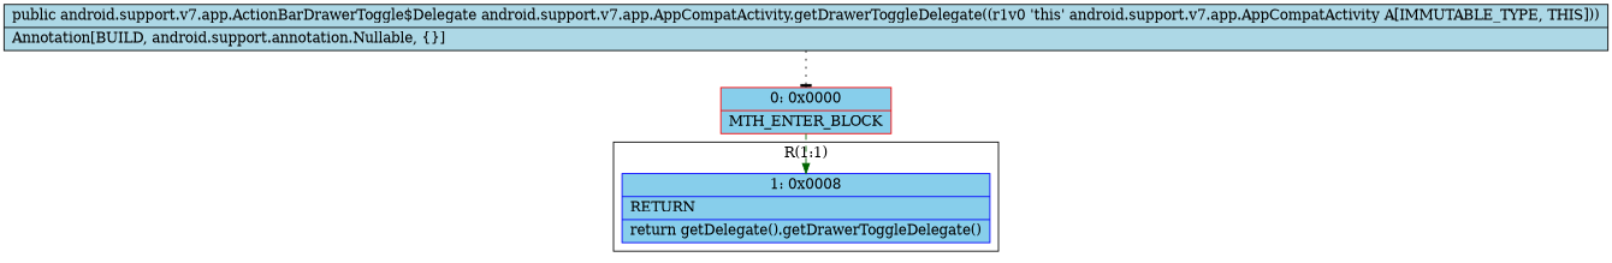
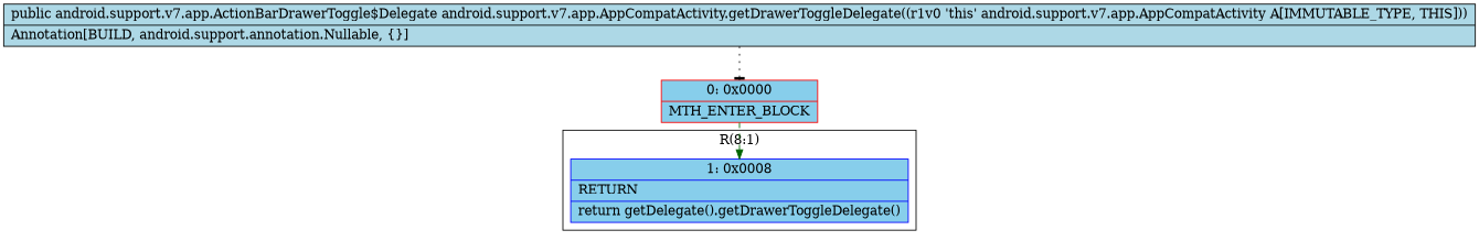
  digraph {
    node [shape=record style=filled fillcolor=skyblue]
    n1 [color=blue label="{1\:\ 0x0008|RETURN\l|return getDelegate().getDrawerToggleDelegate()\l}"]
    n2 [color=red label="{0\:\ 0x0000|MTH_ENTER_BLOCK\l}"]
    n3 [label="{public android.support.v7.app.ActionBarDrawerToggle$Delegate android.support.v7.app.AppCompatActivity.getDrawerToggleDelegate((r1v0 'this' android.support.v7.app.AppCompatActivity A[IMMUTABLE_TYPE, THIS]))  | Annotation[BUILD, android.support.annotation.Nullable, \{\}]\l}" fillcolor=lightblue]
    subgraph cluster_1 {
-     label="R(1:1)"
+     label="R(8:1)"
      n1
    }
    n2 -> n1 [color=darkgreen style=dashed arrowhead=normal]
    n3 -> n2 [color=black style=dotted arrowhead=tee]
  }
